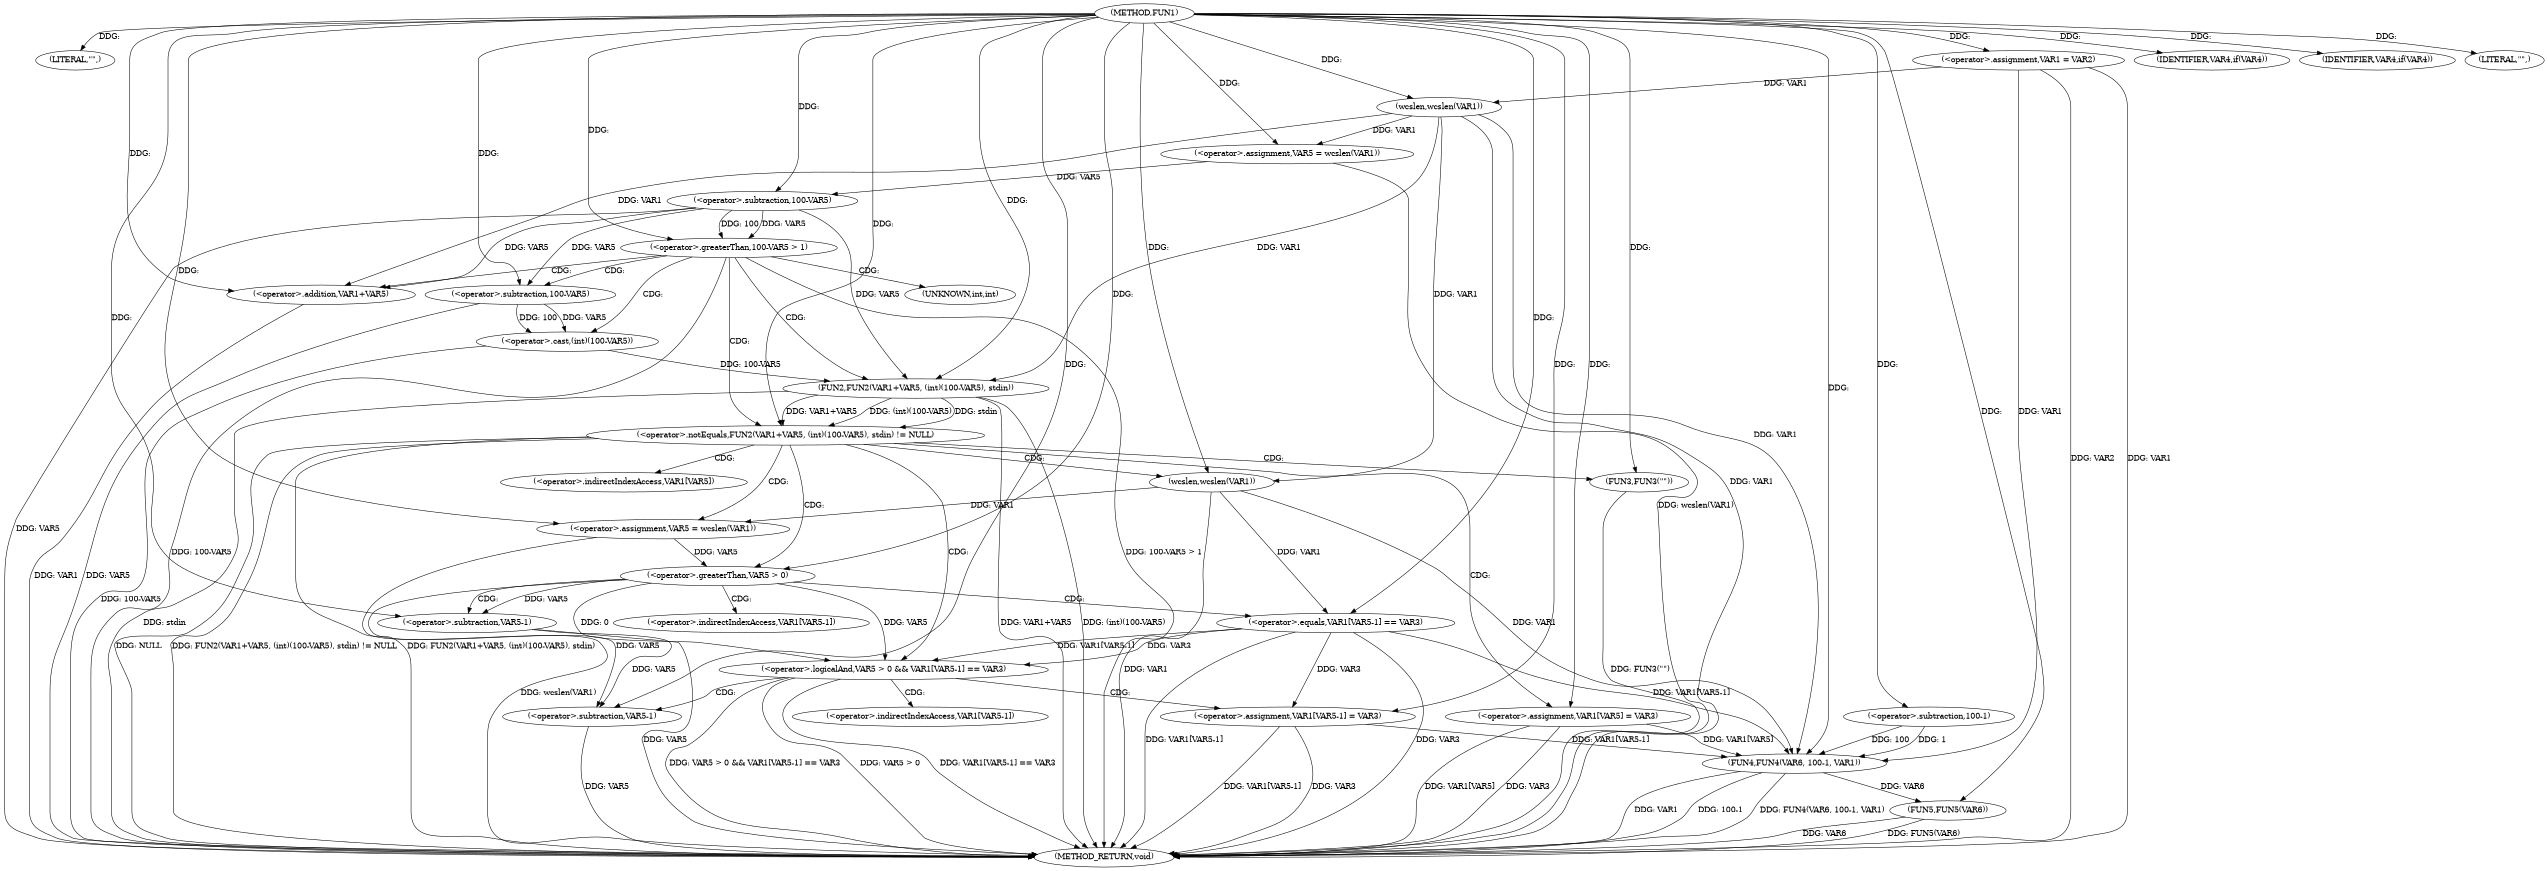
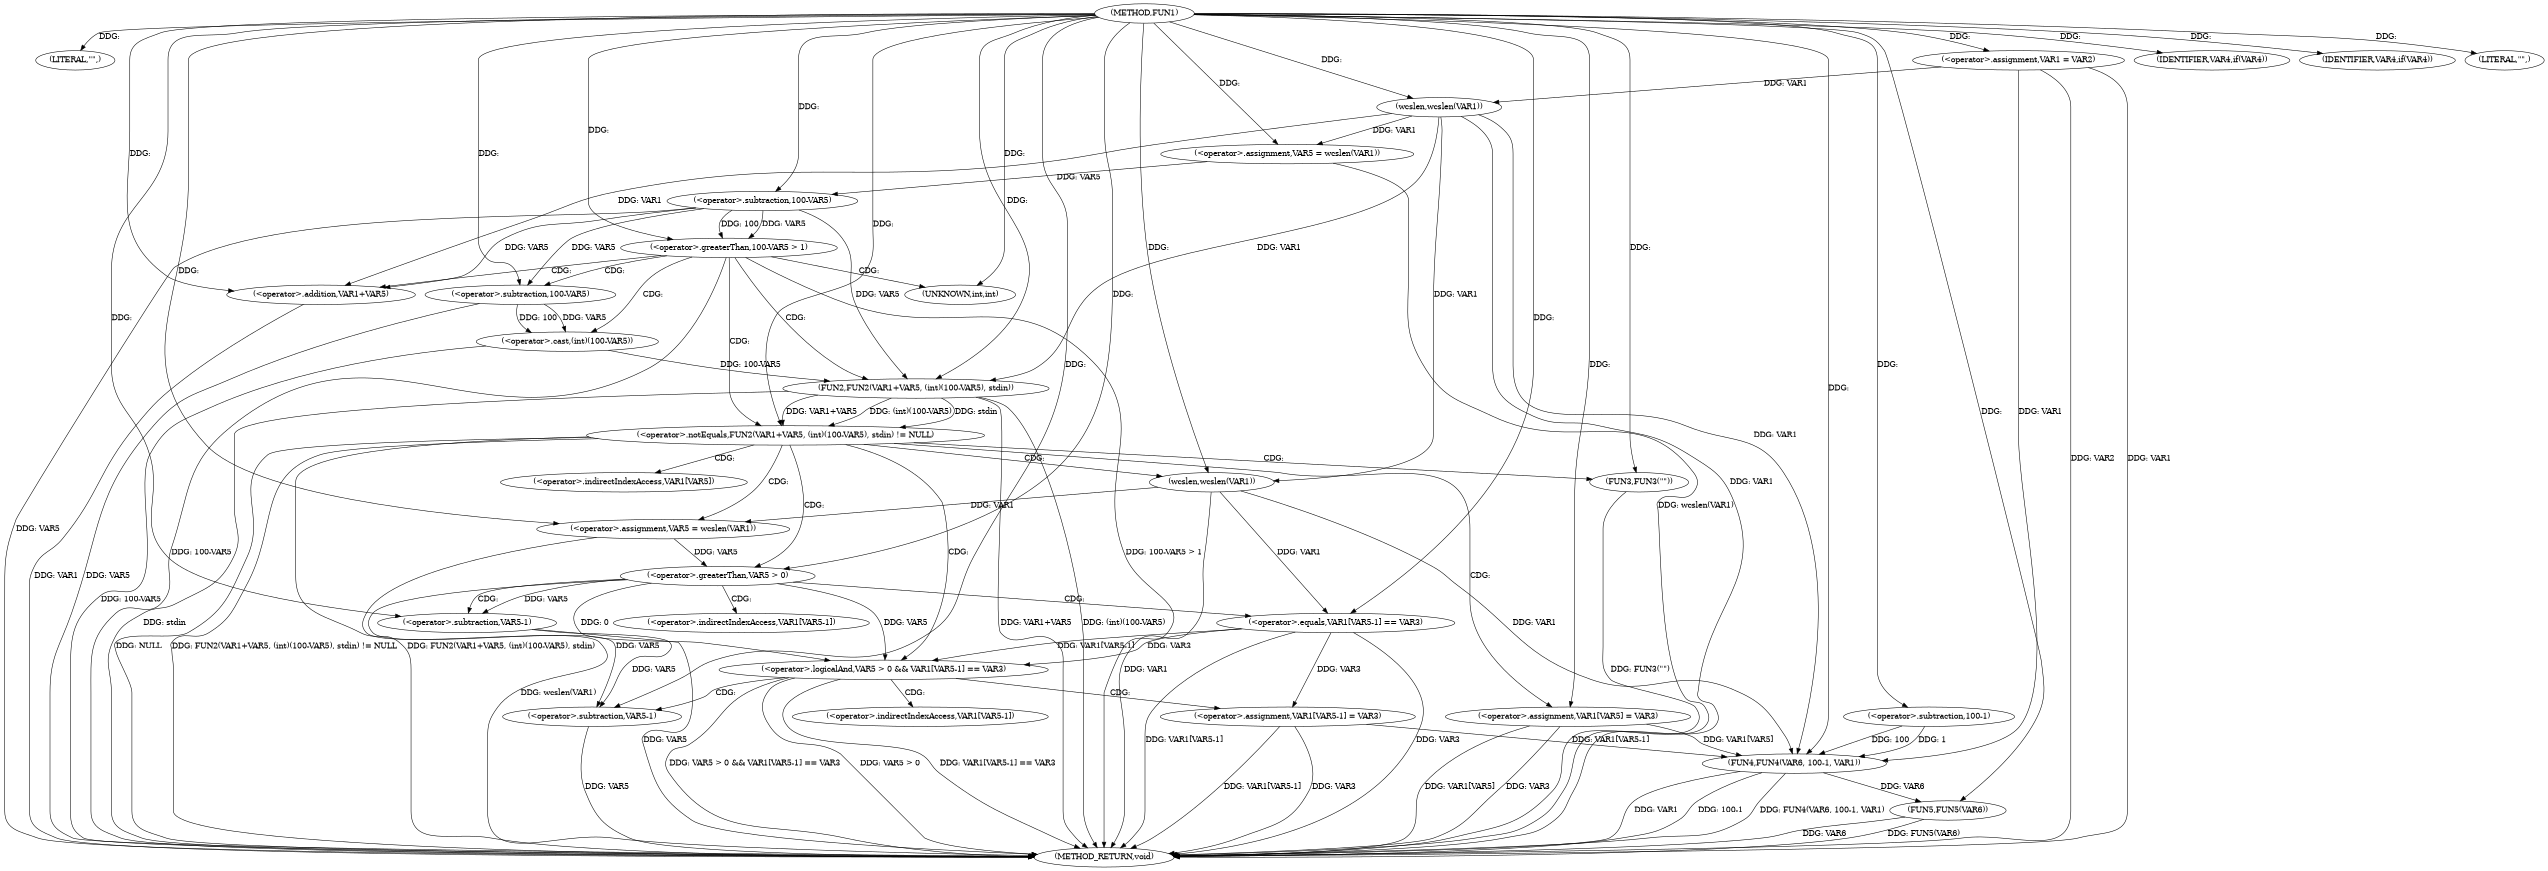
  digraph {
    n1 [label="(METHOD,FUN1)"]
    n2 [label="(LITERAL,\"\",)"]
    n3 [label="(<operator>.assignment,VAR1 = VAR2)"]
    n4 [label="(IDENTIFIER,VAR4,if(VAR4))"]
    n5 [label="(<operator>.assignment,VAR5 = wcslen(VAR1))"]
    n6 [label="(wcslen,wcslen(VAR1))"]
    n7 [label="(<operator>.greaterThan,100-VAR5 > 1)"]
    n8 [label="(<operator>.subtraction,100-VAR5)"]
    n9 [label="(<operator>.notEquals,FUN2(VAR1+VAR5, (int)(100-VAR5), stdin) != NULL)"]
    n10 [label="(FUN2,FUN2(VAR1+VAR5, (int)(100-VAR5), stdin))"]
    n11 [label="(<operator>.addition,VAR1+VAR5)"]
    n12 [label="(<operator>.subtraction,100-VAR5)"]
    n13 [label="(<operator>.assignment,VAR5 = wcslen(VAR1))"]
    n14 [label="(wcslen,wcslen(VAR1))"]
    n15 [label="(<operator>.greaterThan,VAR5 > 0)"]
    n16 [label="(<operator>.equals,VAR1[VAR5-1] == VAR3)"]
    n17 [label="(<operator>.subtraction,VAR5-1)"]
    n18 [label="(<operator>.assignment,VAR1[VAR5-1] = VAR3)"]
    n19 [label="(<operator>.subtraction,VAR5-1)"]
    n20 [label="(FUN3,FUN3(\"\"))"]
    n21 [label="(<operator>.assignment,VAR1[VAR5] = VAR3)"]
    n22 [label="(IDENTIFIER,VAR4,if(VAR4))"]
    n23 [label="(LITERAL,\"\",)"]
    n24 [label="(FUN4,FUN4(VAR6, 100-1, VAR1))"]
    n25 [label="(<operator>.subtraction,100-1)"]
    n26 [label="(FUN5,FUN5(VAR6))"]
    n27 [label="(METHOD_RETURN,void)"]
    n28 [label="(<operator>.cast,(int)(100-VAR5))"]
    n29 [label="(UNKNOWN,int,int)"]
    n30 [label="(<operator>.logicalAnd,VAR5 > 0 && VAR1[VAR5-1] == VAR3)"]
    n31 [label="(<operator>.indirectIndexAccess,VAR1[VAR5])"]
    n32 [label="(<operator>.indirectIndexAccess,VAR1[VAR5-1])"]
    n33 [label="(<operator>.indirectIndexAccess,VAR1[VAR5-1])"]
    n1 -> n2 [label="DDG: "]
    n1 -> n3 [label="DDG: "]
    n1 -> n4 [label="DDG: "]
    n1 -> n5 [label="DDG: "]
    n1 -> n6 [label="DDG: "]
    n1 -> n7 [label="DDG: "]
    n1 -> n8 [label="DDG: "]
    n1 -> n9 [label="DDG: "]
    n1 -> n10 [label="DDG: "]
    n1 -> n11 [label="DDG: "]
    n1 -> n12 [label="DDG: "]
    n1 -> n13 [label="DDG: "]
    n1 -> n14 [label="DDG: "]
    n1 -> n15 [label="DDG: "]
    n1 -> n16 [label="DDG: "]
    n1 -> n17 [label="DDG: "]
-   n1 -> n18 [label="DDG: "]
+   n1 -> n29 [label="DDG: "]
    n1 -> n19 [label="DDG: "]
    n1 -> n20 [label="DDG: "]
    n1 -> n21 [label="DDG: "]
    n1 -> n22 [label="DDG: "]
    n1 -> n23 [label="DDG: "]
    n1 -> n24 [label="DDG: "]
    n1 -> n25 [label="DDG: "]
    n1 -> n26 [label="DDG: "]
    n3 -> n6 [label="DDG: VAR1"]
    n3 -> n24 [label="DDG: VAR1"]
    n3 -> n27 [label="DDG: VAR1"]
    n3 -> n27 [label="DDG: VAR2"]
    n5 -> n8 [label="DDG: VAR5"]
    n5 -> n27 [label="DDG: wcslen(VAR1)"]
    n6 -> n5 [label="DDG: VAR1"]
    n6 -> n10 [label="DDG: VAR1"]
    n6 -> n11 [label="DDG: VAR1"]
    n6 -> n14 [label="DDG: VAR1"]
    n6 -> n24 [label="DDG: VAR1"]
    n6 -> n27 [label="DDG: VAR1"]
    n7 -> n9 [label="CDG: "]
    n7 -> n10 [label="CDG: "]
    n7 -> n11 [label="CDG: "]
    n7 -> n12 [label="CDG: "]
    n7 -> n27 [label="DDG: 100-VAR5"]
    n7 -> n27 [label="DDG: 100-VAR5 > 1"]
    n7 -> n28 [label="CDG: "]
    n7 -> n29 [label="CDG: "]
    n8 -> n7 [label="DDG: 100"]
    n8 -> n7 [label="DDG: VAR5"]
    n8 -> n10 [label="DDG: VAR5"]
    n8 -> n11 [label="DDG: VAR5"]
    n8 -> n12 [label="DDG: VAR5"]
    n8 -> n27 [label="DDG: VAR5"]
    n9 -> n13 [label="CDG: "]
    n9 -> n14 [label="CDG: "]
    n9 -> n15 [label="CDG: "]
    n9 -> n20 [label="CDG: "]
    n9 -> n21 [label="CDG: "]
    n9 -> n27 [label="DDG: FUN2(VAR1+VAR5, (int)(100-VAR5), stdin)"]
    n9 -> n27 [label="DDG: NULL"]
    n9 -> n27 [label="DDG: FUN2(VAR1+VAR5, (int)(100-VAR5), stdin) != NULL"]
    n9 -> n30 [label="CDG: "]
    n9 -> n31 [label="CDG: "]
    n10 -> n9 [label="DDG: VAR1+VAR5"]
    n10 -> n9 [label="DDG: (int)(100-VAR5)"]
    n10 -> n9 [label="DDG: stdin"]
    n10 -> n27 [label="DDG: VAR1+VAR5"]
    n10 -> n27 [label="DDG: (int)(100-VAR5)"]
    n10 -> n27 [label="DDG: stdin"]
    n11 -> n27 [label="DDG: VAR1"]
    n12 -> n27 [label="DDG: VAR5"]
    n12 -> n28 [label="DDG: 100"]
    n12 -> n28 [label="DDG: VAR5"]
    n13 -> n15 [label="DDG: VAR5"]
    n13 -> n27 [label="DDG: wcslen(VAR1)"]
    n14 -> n13 [label="DDG: VAR1"]
    n14 -> n16 [label="DDG: VAR1"]
    n14 -> n24 [label="DDG: VAR1"]
    n14 -> n27 [label="DDG: VAR1"]
    n15 -> n16 [label="CDG: "]
    n15 -> n17 [label="DDG: VAR5"]
    n15 -> n17 [label="CDG: "]
    n15 -> n19 [label="DDG: VAR5"]
    n15 -> n30 [label="DDG: VAR5"]
    n15 -> n30 [label="DDG: 0"]
    n15 -> n32 [label="CDG: "]
    n16 -> n18 [label="DDG: VAR3"]
-   n16 -> n24 [label="DDG: VAR1[VAR5-1]"]
    n16 -> n27 [label="DDG: VAR1[VAR5-1]"]
    n16 -> n27 [label="DDG: VAR3"]
    n16 -> n30 [label="DDG: VAR1[VAR5-1]"]
    n16 -> n30 [label="DDG: VAR3"]
    n17 -> n19 [label="DDG: VAR5"]
    n17 -> n27 [label="DDG: VAR5"]
    n18 -> n24 [label="DDG: VAR1[VAR5-1]"]
    n18 -> n27 [label="DDG: VAR3"]
    n18 -> n27 [label="DDG: VAR1[VAR5-1]"]
    n19 -> n27 [label="DDG: VAR5"]
    n20 -> n27 [label="DDG: FUN3(\"\")"]
    n21 -> n24 [label="DDG: VAR1[VAR5]"]
    n21 -> n27 [label="DDG: VAR3"]
    n21 -> n27 [label="DDG: VAR1[VAR5]"]
    n24 -> n26 [label="DDG: VAR6"]
    n24 -> n27 [label="DDG: VAR1"]
    n24 -> n27 [label="DDG: 100-1"]
    n24 -> n27 [label="DDG: FUN4(VAR6, 100-1, VAR1)"]
    n25 -> n24 [label="DDG: 100"]
    n25 -> n24 [label="DDG: 1"]
    n26 -> n27 [label="DDG: FUN5(VAR6)"]
    n26 -> n27 [label="DDG: VAR6"]
    n28 -> n10 [label="DDG: 100-VAR5"]
    n28 -> n27 [label="DDG: 100-VAR5"]
    n30 -> n18 [label="CDG: "]
    n30 -> n19 [label="CDG: "]
    n30 -> n27 [label="DDG: VAR5 > 0 && VAR1[VAR5-1] == VAR3"]
    n30 -> n27 [label="DDG: VAR5 > 0"]
    n30 -> n27 [label="DDG: VAR1[VAR5-1] == VAR3"]
    n30 -> n33 [label="CDG: "]
  }
